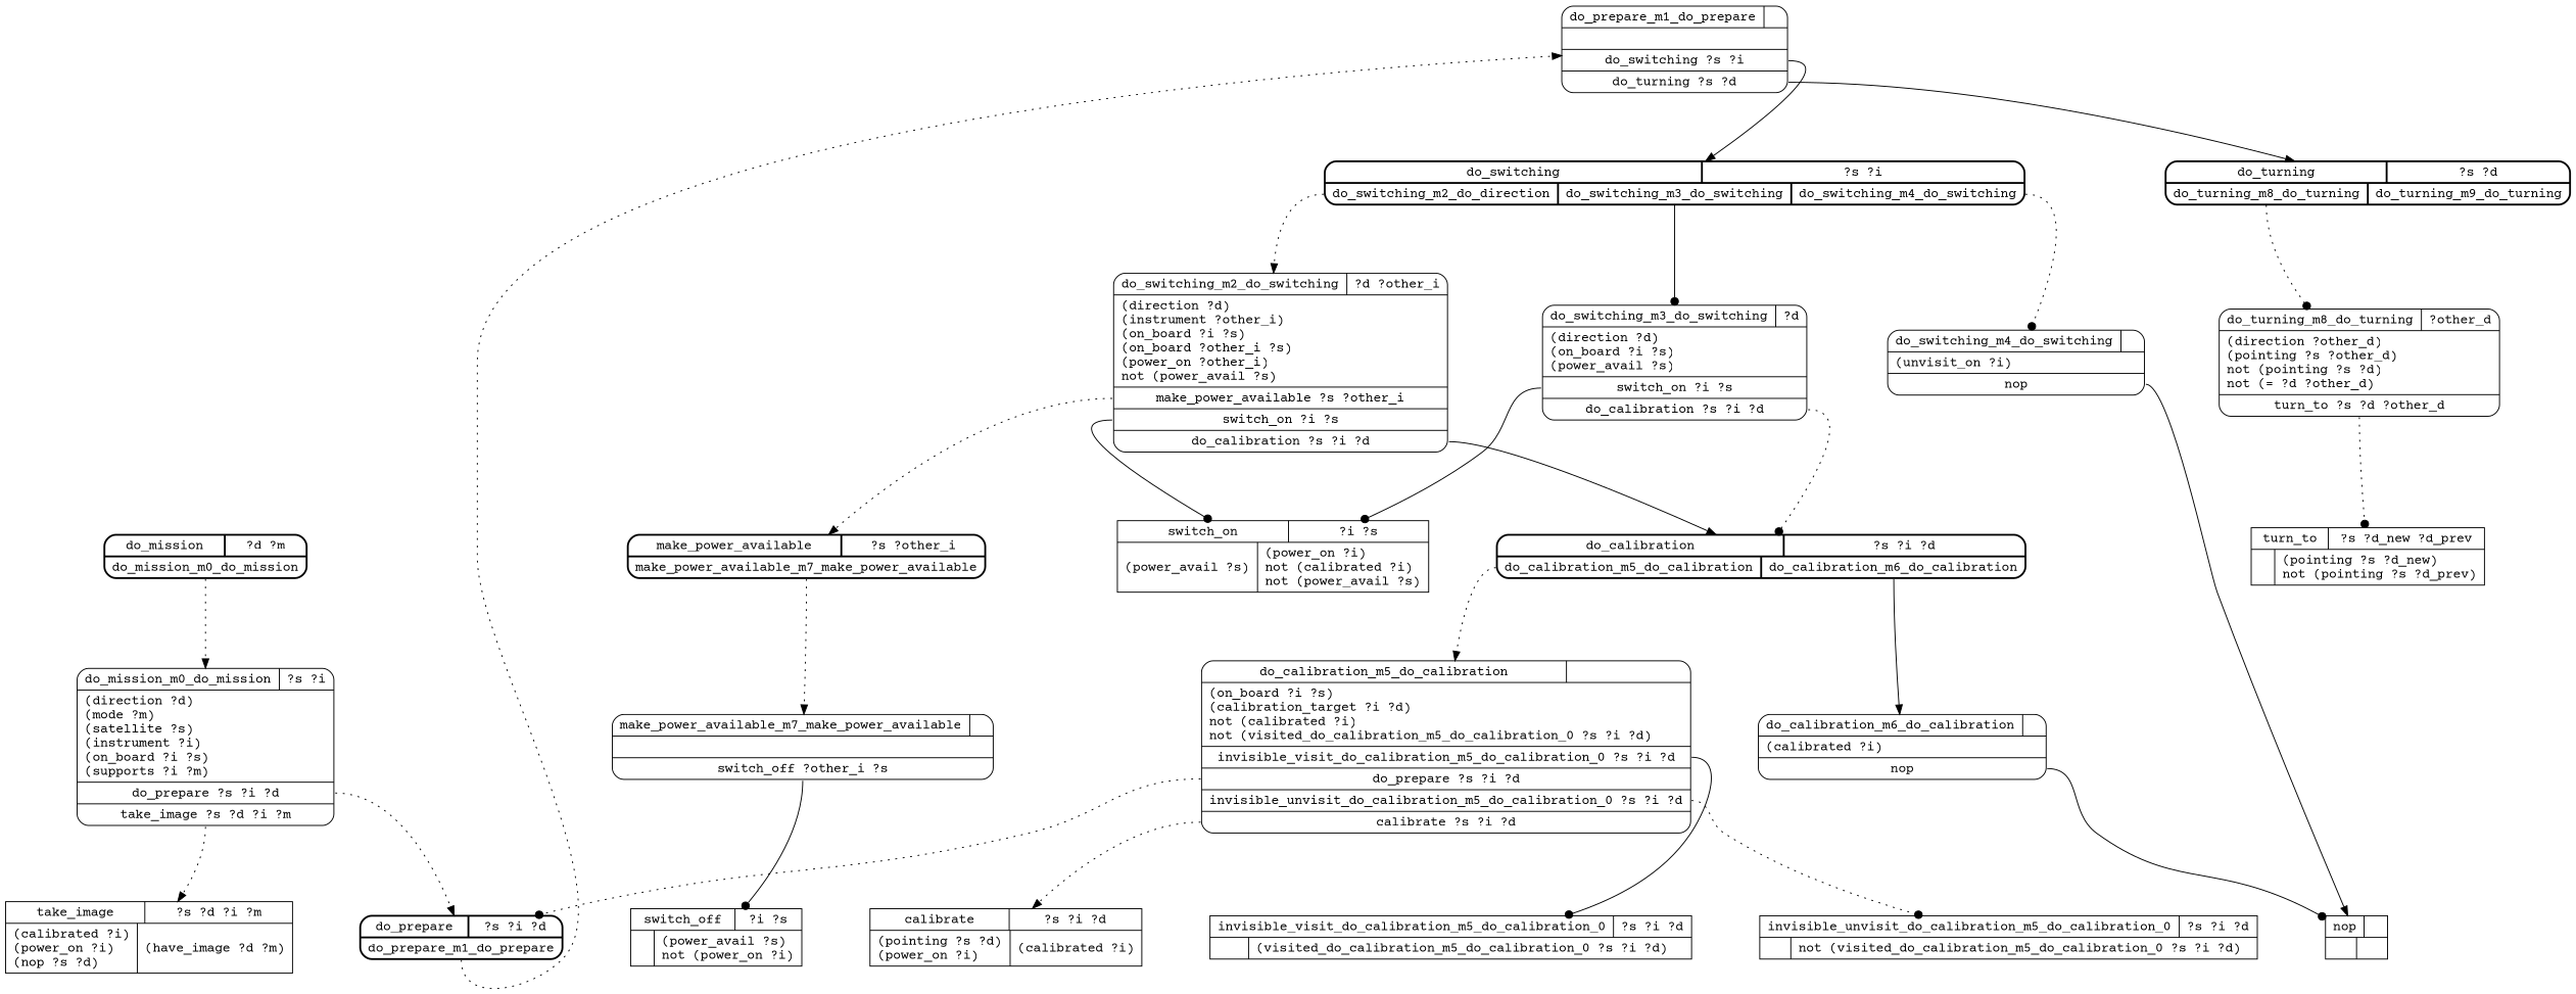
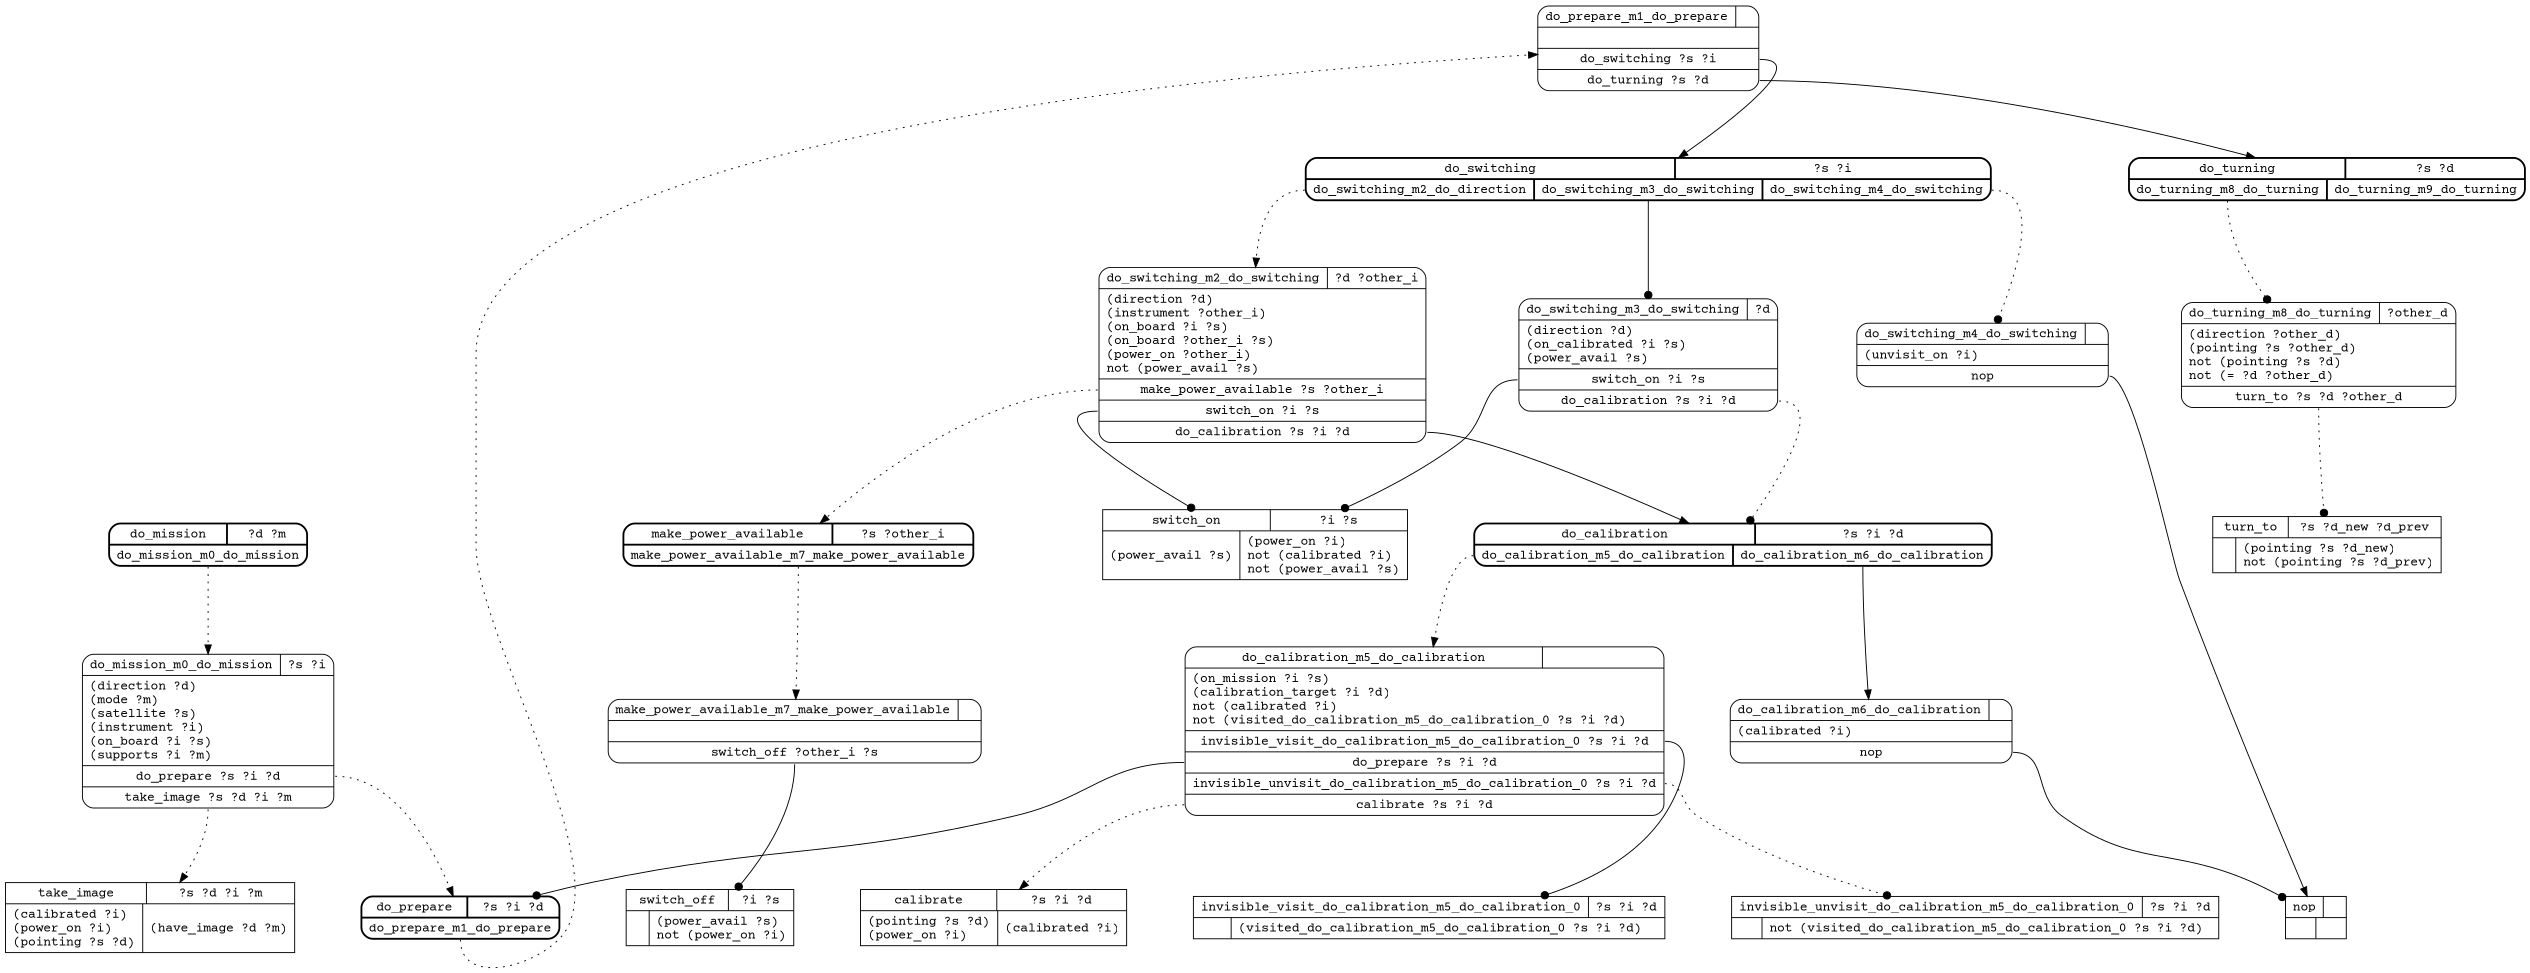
  digraph {
    fontname="Courier Prime"
    nodesep=1
    ranksep=1
    node [fontname="Courier Prime" shape=Mrecord]
    edge [arrowhead=normal fontname="Courier Prime" style=dotted tailport=0]
    turn_to [label="{{\N|?s ?d_new ?d_prev}|{|(pointing ?s ?d_new)\lnot (pointing ?s ?d_prev)\l}}" shape=record]
    switch_on [label="{{\N|?i ?s}|{(power_avail ?s)\l|(power_on ?i)\lnot (calibrated ?i)\lnot (power_avail ?s)\l}}" shape=record]
    switch_off [label="{{\N|?i ?s}|{|(power_avail ?s)\lnot (power_on ?i)\l}}" shape=record]
    calibrate [label="{{\N|?s ?i ?d}|{(pointing ?s ?d)\l(power_on ?i)\l|(calibrated ?i)\l}}" shape=record]
-   take_image [label="{{\N|?s ?d ?i ?m}|{(calibrated ?i)\l(power_on ?i)\l(nop ?s ?d)\l|(have_image ?d ?m)\l}}" shape=record]
+   take_image [label="{{\N|?s ?d ?i ?m}|{(calibrated ?i)\l(power_on ?i)\l(pointing ?s ?d)\l|(have_image ?d ?m)\l}}" shape=record]
    nop [label="{{\N|}|{|}}" shape=record]
    invisible_visit_do_calibration_m5_do_calibration_0 [label="{{\N|?s ?i ?d}|{|(visited_do_calibration_m5_do_calibration_0 ?s ?i ?d)\l}}" shape=record]
    invisible_unvisit_do_calibration_m5_do_calibration_0 [label="{{\N|?s ?i ?d}|{|not (visited_do_calibration_m5_do_calibration_0 ?s ?i ?d)\l}}" shape=record]
    do_mission [label="{{\N|?d ?m}|{<0>do_mission_m0_do_mission}}" style=bold]
    do_mission_m0_do_mission [label="{{\N|?s ?i}|(direction ?d)\l(mode ?m)\l(satellite ?s)\l(instrument ?i)\l(on_board ?i ?s)\l(supports ?i ?m)\l|<0>do_prepare ?s ?i ?d|<1>take_image ?s ?d ?i ?m}"]
    do_prepare [label="{{\N|?s ?i ?d}|{<0>do_prepare_m1_do_prepare}}" style=bold]
    do_prepare_m1_do_prepare [label="{{\N|}||<0>do_switching ?s ?i|<1>do_turning ?s ?d}"]
    do_switching [label="{{\N|?s ?i}|{<0>do_switching_m2_do_direction|<1>do_switching_m3_do_switching|<2>do_switching_m4_do_switching}}" style=bold]
    do_turning [label="{{\N|?s ?d}|{<0>do_turning_m8_do_turning|<1>do_turning_m9_do_turning}}" style=bold]
    do_switching_m2_do_switching [label="{{\N|?d ?other_i}|(direction ?d)\l(instrument ?other_i)\l(on_board ?i ?s)\l(on_board ?other_i ?s)\l(power_on ?other_i)\lnot (power_avail ?s)\l|<0>make_power_available ?s ?other_i|<1>switch_on ?i ?s|<2>do_calibration ?s ?i ?d}"]
-   do_switching_m3_do_switching [label="{{\N|?d}|(direction ?d)\l(on_board ?i ?s)\l(power_avail ?s)\l|<0>switch_on ?i ?s|<1>do_calibration ?s ?i ?d}"]
+   do_switching_m3_do_switching [label="{{\N|?d}|(direction ?d)\l(on_calibrated ?i ?s)\l(power_avail ?s)\l|<0>switch_on ?i ?s|<1>do_calibration ?s ?i ?d}"]
    do_switching_m4_do_switching [label="{{\N|}|(unvisit_on ?i)\l|<0>nop}"]
    do_turning_m8_do_turning [label="{{\N|?other_d}|(direction ?other_d)\l(pointing ?s ?other_d)\lnot (pointing ?s ?d)\lnot (= ?d ?other_d)\l|<0>turn_to ?s ?d ?other_d}"]
    make_power_available [label="{{\N|?s ?other_i}|{<0>make_power_available_m7_make_power_available}}" style=bold]
    do_calibration [label="{{\N|?s ?i ?d}|{<0>do_calibration_m5_do_calibration|<1>do_calibration_m6_do_calibration}}" style=bold]
    make_power_available_m7_make_power_available [label="{{\N|}||<0>switch_off ?other_i ?s}"]
-   do_calibration_m5_do_calibration [label="{{\N|}|(on_board ?i ?s)\l(calibration_target ?i ?d)\lnot (calibrated ?i)\lnot (visited_do_calibration_m5_do_calibration_0 ?s ?i ?d)\l|<0>invisible_visit_do_calibration_m5_do_calibration_0 ?s ?i ?d|<1>do_prepare ?s ?i ?d|<2>invisible_unvisit_do_calibration_m5_do_calibration_0 ?s ?i ?d|<3>calibrate ?s ?i ?d}"]
+   do_calibration_m5_do_calibration [label="{{\N|}|(on_mission ?i ?s)\l(calibration_target ?i ?d)\lnot (calibrated ?i)\lnot (visited_do_calibration_m5_do_calibration_0 ?s ?i ?d)\l|<0>invisible_visit_do_calibration_m5_do_calibration_0 ?s ?i ?d|<1>do_prepare ?s ?i ?d|<2>invisible_unvisit_do_calibration_m5_do_calibration_0 ?s ?i ?d|<3>calibrate ?s ?i ?d}"]
    do_calibration_m6_do_calibration [label="{{\N|}|(calibrated ?i)\l|<0>nop}"]
    do_mission -> do_mission_m0_do_mission
    do_mission_m0_do_mission -> take_image [tailport=1]
    do_mission_m0_do_mission -> do_prepare
    do_prepare -> do_prepare_m1_do_prepare
    do_prepare_m1_do_prepare -> do_switching [style=solid]
    do_prepare_m1_do_prepare -> do_turning [style=solid tailport=1]
    do_switching -> do_switching_m2_do_switching
    do_switching -> do_switching_m3_do_switching [arrowhead=dot style=solid tailport=1]
    do_switching -> do_switching_m4_do_switching [arrowhead=dot tailport=2]
    do_turning -> do_turning_m8_do_turning [arrowhead=dot]
    do_switching_m2_do_switching -> switch_on [arrowhead=dot style=solid tailport=1]
    do_switching_m2_do_switching -> make_power_available
    do_switching_m2_do_switching -> do_calibration [style=solid tailport=2]
    do_switching_m3_do_switching -> switch_on [arrowhead=dot style=solid]
    do_switching_m3_do_switching -> do_calibration [arrowhead=dot tailport=1]
    do_switching_m4_do_switching -> nop [style=solid]
    do_turning_m8_do_turning -> turn_to [arrowhead=dot]
    make_power_available -> make_power_available_m7_make_power_available
    do_calibration -> do_calibration_m5_do_calibration
    do_calibration -> do_calibration_m6_do_calibration [style=solid tailport=1]
    make_power_available_m7_make_power_available -> switch_off [arrowhead=dot style=solid]
    do_calibration_m5_do_calibration -> calibrate [tailport=3]
    do_calibration_m5_do_calibration -> invisible_visit_do_calibration_m5_do_calibration_0 [arrowhead=dot style=solid]
    do_calibration_m5_do_calibration -> invisible_unvisit_do_calibration_m5_do_calibration_0 [arrowhead=dot tailport=2]
-   do_calibration_m5_do_calibration -> do_prepare [arrowhead=dot tailport=1]
+   do_calibration_m5_do_calibration -> do_prepare [arrowhead=dot style=solid tailport=1]
    do_calibration_m6_do_calibration -> nop [arrowhead=dot style=solid]
  }
